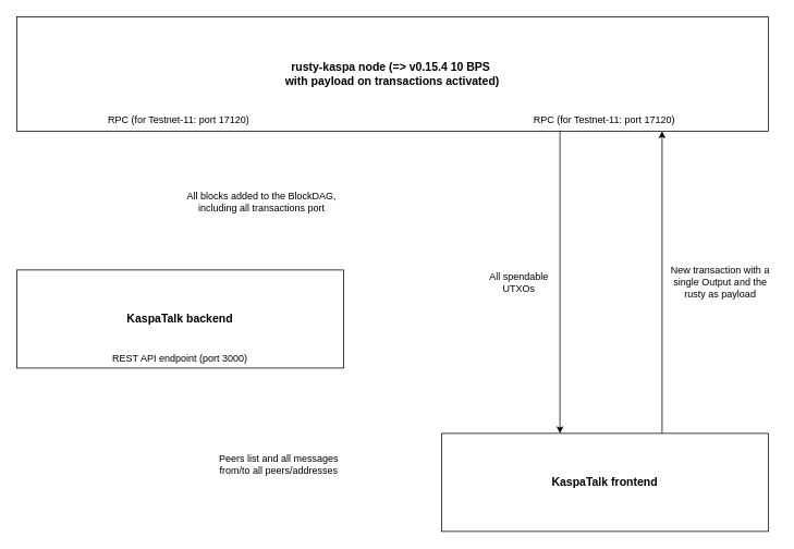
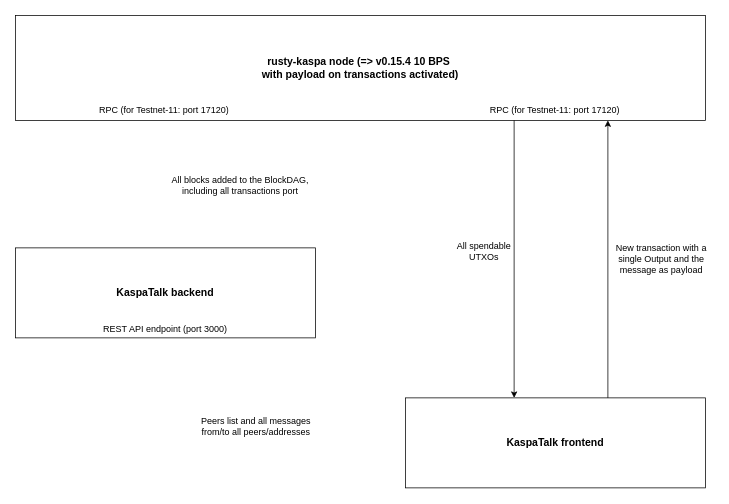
  <mxCell id="0" />
  <mxCell id="1" parent="0" />
  <mxCell id="2" value="rusty-kaspa node (=&amp;gt; v0.15.4 10 BPS&amp;nbsp;&lt;div&gt;with payload on transactions activated)&lt;/div&gt;" style="whiteSpace=wrap;html=1;fontSize=14;fontStyle=1" parent="1" vertex="1"><mxGeometry x="20" y="20" width="920" height="140" as="geometry" /></mxCell>
  <mxCell id="3" value="KaspaTalk backend" style="whiteSpace=wrap;html=1;fontSize=14;fontStyle=1" vertex="1" parent="1"><mxGeometry x="20" y="330" width="400" height="120" as="geometry" /></mxCell>
  <mxCell id="4" value="KaspaTalk frontend" style="whiteSpace=wrap;html=1;fontSize=14;fontStyle=1" vertex="1" parent="1"><mxGeometry x="540" y="530" width="400" height="120" as="geometry" /></mxCell>
  <mxCell id="5" style="edgeStyle=orthogonalEdgeStyle;rounded=0;orthogonalLoop=1;jettySize=auto;html=1;exitX=0.5;exitY=0;exitDx=0;exitDy=0;entryX=0.75;entryY=1;entryDx=0;entryDy=0;" edge="1" parent="1"><mxGeometry relative="1" as="geometry"><mxPoint x="810" y="530" as="sourcePoint" /><mxPoint x="810" y="160" as="targetPoint" /></mxGeometry></mxCell>
  <mxCell id="6" value="&lt;h1 style=&quot;margin-top: 0px;&quot;&gt;&lt;span style=&quot;background-color: transparent; color: light-dark(rgb(0, 0, 0), rgb(255, 255, 255)); font-size: 12px; font-weight: normal;&quot;&gt;RPC (for Testnet-11: port 17120)&lt;/span&gt;&lt;/h1&gt;" style="text;html=1;whiteSpace=wrap;overflow=hidden;rounded=0;verticalAlign=middle;" vertex="1" parent="1"><mxGeometry x="130" y="126" width="180" height="30" as="geometry" /></mxCell>
  <mxCell id="7" value="&lt;h1 style=&quot;margin-top: 0px;&quot;&gt;&lt;span style=&quot;background-color: transparent; color: light-dark(rgb(0, 0, 0), rgb(255, 255, 255)); font-size: 12px; font-weight: normal;&quot;&gt;RPC (for Testnet-11: port 17120)&lt;/span&gt;&lt;/h1&gt;" style="text;html=1;whiteSpace=wrap;overflow=hidden;rounded=0;verticalAlign=middle;" vertex="1" parent="1"><mxGeometry x="651" y="126" width="180" height="30" as="geometry" /></mxCell>
  <mxCell id="8" value="&lt;h1 style=&quot;margin-top: 0px;&quot;&gt;&lt;span style=&quot;background-color: transparent; color: light-dark(rgb(0, 0, 0), rgb(255, 255, 255)); font-size: 12px; font-weight: normal;&quot;&gt;REST API endpoint (port 3000)&lt;/span&gt;&lt;/h1&gt;" style="text;html=1;whiteSpace=wrap;overflow=hidden;rounded=0;verticalAlign=middle;align=center;" vertex="1" parent="1"><mxGeometry x="130" y="418" width="180" height="30" as="geometry" /></mxCell>
  <mxCell id="9" value="All blocks added to the BlockDAG, including all transactions port" style="text;html=1;align=center;verticalAlign=middle;whiteSpace=wrap;rounded=0;" vertex="1" parent="1"><mxGeometry x="220" y="212" width="200" height="70" as="geometry" /></mxCell>
  <mxCell id="10" value="Peers list and all messages from/to all peers/addresses" style="text;html=1;align=center;verticalAlign=middle;whiteSpace=wrap;rounded=0;" vertex="1" parent="1"><mxGeometry x="261" y="543" width="160" height="50" as="geometry" /></mxCell>
- <mxCell id="11" value="New transaction with a single Output and the rusty as payload" style="text;html=1;align=center;verticalAlign=middle;whiteSpace=wrap;rounded=0;" vertex="1" parent="1"><mxGeometry x="813" y="310" width="137" height="70" as="geometry" /></mxCell>
+ <mxCell id="11" value="New transaction with a single Output and the message as payload" style="text;html=1;align=center;verticalAlign=middle;whiteSpace=wrap;rounded=0;" vertex="1" parent="1"><mxGeometry x="813" y="310" width="137" height="70" as="geometry" /></mxCell>
  <mxCell id="12" style="edgeStyle=orthogonalEdgeStyle;rounded=0;orthogonalLoop=1;jettySize=auto;html=1;exitX=0.5;exitY=0;exitDx=0;exitDy=0;entryX=0.75;entryY=1;entryDx=0;entryDy=0;" edge="1" parent="1"><mxGeometry relative="1" as="geometry"><mxPoint x="685" y="160" as="sourcePoint" /><mxPoint x="685" y="530" as="targetPoint" /></mxGeometry></mxCell>
- <mxCell id="13" value="All spendable UTXOs" style="text;html=1;align=center;verticalAlign=middle;whiteSpace=wrap;rounded=0;" vertex="1" parent="1"><mxGeometry x="580" y="310" width="110" height="70" as="geometry" /></mxCell>
+ <mxCell id="13" value="All spendable UTXOs" style="text;html=1;align=center;verticalAlign=middle;whiteSpace=wrap;rounded=0;" vertex="1" parent="1"><mxGeometry x="590" y="300" width="110" height="70" as="geometry" /></mxCell>
